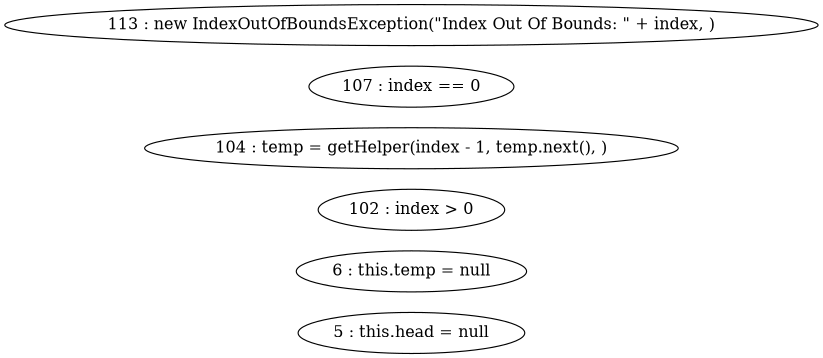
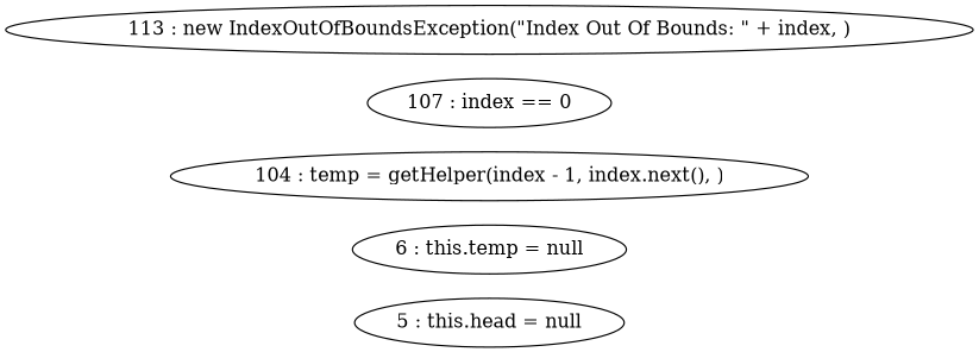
  digraph {
    rankdir=LR
    "5 : this.head = null"
    "6 : this.temp = null"
-   "102 : index > 0"
-   "104 : temp = getHelper(index - 1, temp.next(), )"
+   "104 : temp = getHelper(index - 1, temp.next(), )" [label="104 : temp = getHelper(index - 1, index.next(), )"]
    "107 : index == 0"
    "113 : new IndexOutOfBoundsException(\"Index Out Of Bounds: \" + index, )"
  }
